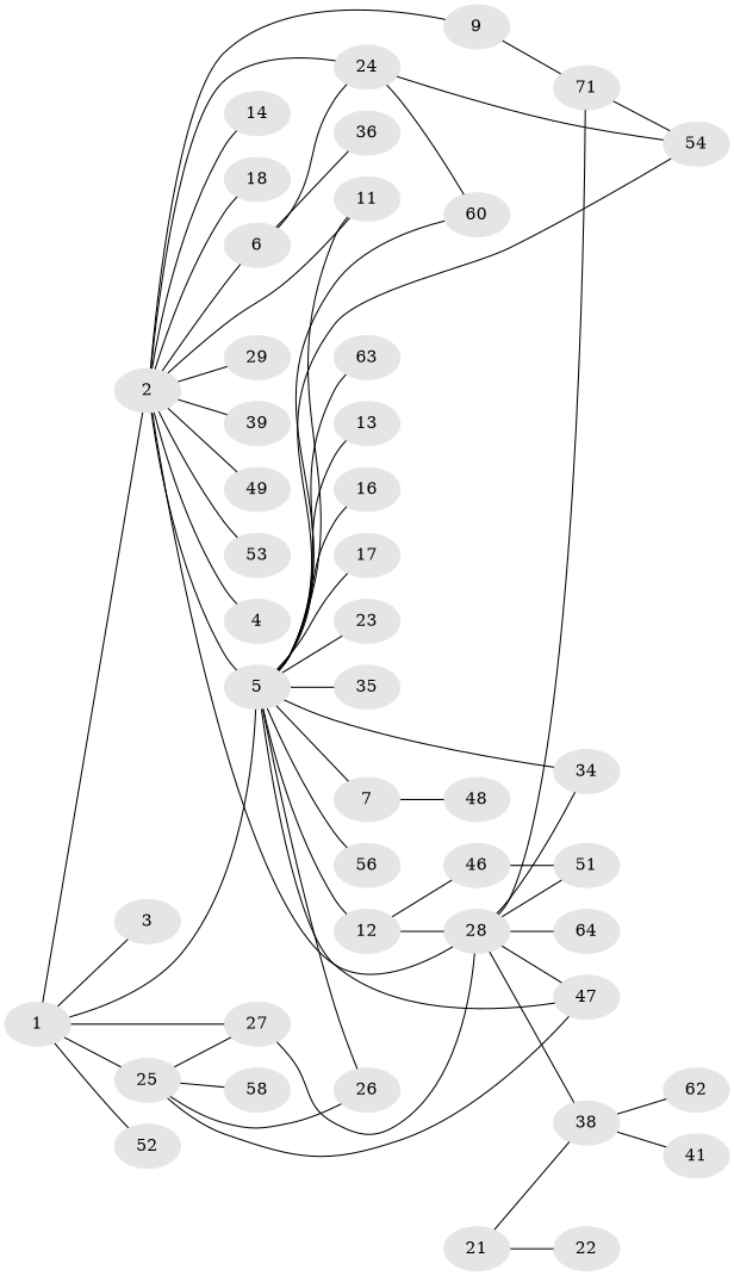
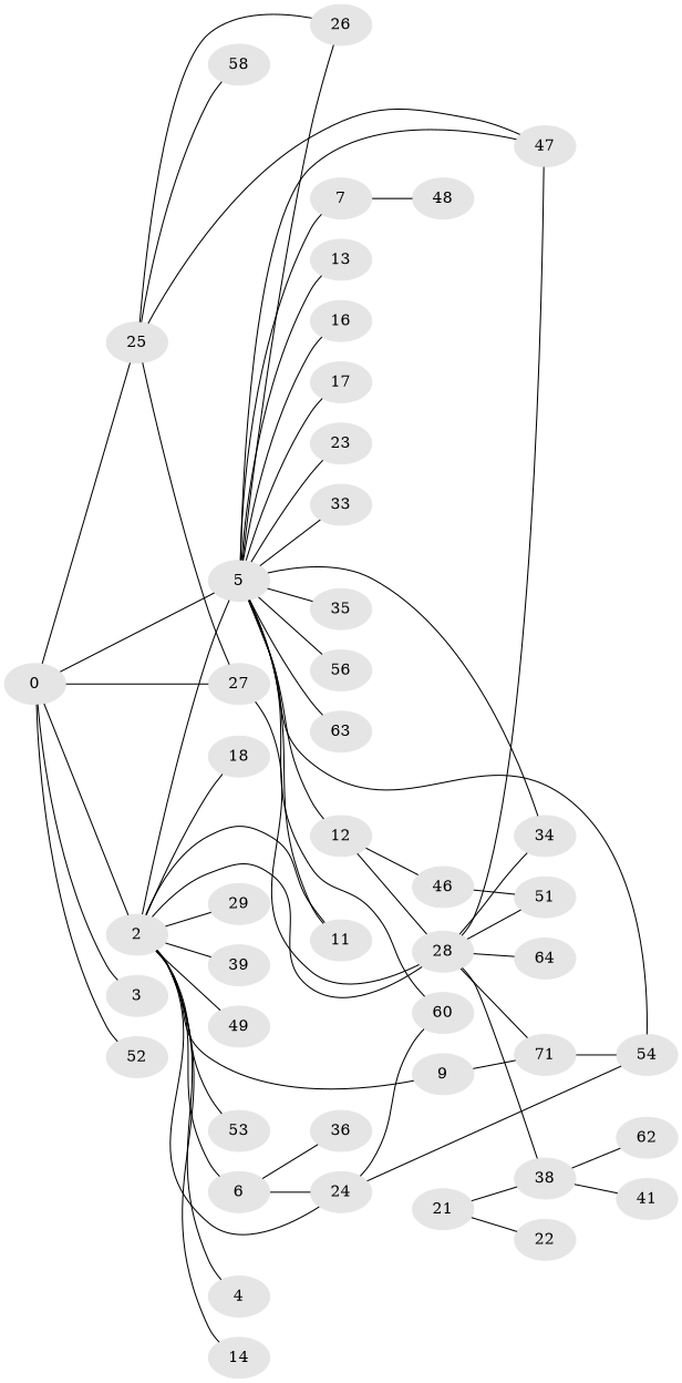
  graph {
    rankdir=LR
    node [color=gray90 style=filled]
-   1 [super="+8"]
+   1 [super="+8" label=0]
    2 [super="+20"]
    3
    5 [super="+10"]
    25 [super="+40"]
    27
    52
    4
    6 [super="+15"]
    9 [super="+43"]
    11
    14
    18
    24 [super="+49"]
    28 [super="+55"]
    29
    39
    n18 [label=49]
    53
    7 [super="+50"]
    12 [super="+32"]
    13 [super="+19"]
    16
    17 [super="+30"]
    23
    26
+   33
    34 [super="+37"]
    35
    47
    54 [super="+65"]
    56
    60 [super="+61"]
    63
    58
    36
    n37 [label=71 super="+45"]
    38 [super="+59"]
    51 [super="+57"]
    64
    48
    46
    21 [super="+42"]
    22
    41
    62
    1 -- 2
    1 -- 3
    1 -- 5
    1 -- 25 [weight=2]
    1 -- 27
    1 -- 52
    2 -- 5
    2 -- 4
    2 -- 6
    2 -- 9
    2 -- 11
    2 -- 14
    2 -- 18
    2 -- 24
    2 -- 28
    2 -- 29
    2 -- 39
    2 -- n18
    2 -- 53
    5 -- 11
    5 -- 7
    5 -- 12
    5 -- 13
    5 -- 16
    5 -- 17
    5 -- 23
    5 -- 26
+   5 -- 33
    5 -- 34
    5 -- 35
    5 -- 47
    5 -- 54
    5 -- 56
    5 -- 60
    5 -- 63
    25 -- 27
    25 -- 26
    25 -- 47
    25 -- 58
    27 -- 28
    6 -- 24
    6 -- 36
    9 -- n37
    24 -- 54
    24 -- 60
    28 -- 34
    28 -- 47
    28 -- n37
    28 -- 38
    28 -- 51
    28 -- 64
    7 -- 48
    12 -- 28
    12 -- 46
    n37 -- 54
    38 -- 41
    38 -- 62
    46 -- 51
    21 -- 38
    21 -- 22
  }
